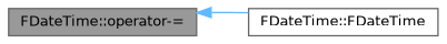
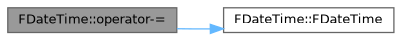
  digraph {
    rankdir=LR
    node [fontname=Helvetica fontsize=10 shape=box style=filled]
    n1 [color=gray40 fillcolor=grey60 fontcolor=black height=0.2 label="FDateTime::operator-=" width=0.4]
    n2 [color=grey40 fillcolor=white height=0.2 label="FDateTime::FDateTime" width=0.4]
-   n2 -> n1 [color=steelblue1 fontname=Helvetica fontsize=10 labelfontname=Helvetica labelfontsize=10 style=solid]
+   n1 -> n2 [color=steelblue1 fontname=Helvetica fontsize=10 labelfontname=Helvetica labelfontsize=10 style=solid]
  }
